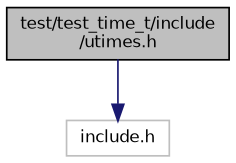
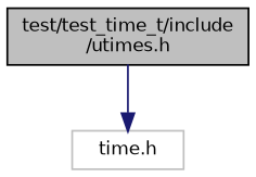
  digraph {
    node [fontname=Helvetica fontsize=10 shape=record style=filled]
    n1 [color=black fillcolor=grey75 fontcolor=black height=0.2 label="test/test_time_t/include\l/utimes.h" width=0.4]
-   n2 [color=grey75 fillcolor=white height=0.2 label="include.h" width=0.4]
+   n2 [color=grey75 fillcolor=white height=0.2 label="time.h" width=0.4]
    n1 -> n2 [color=midnightblue fontname=Helvetica fontsize=10 labelfontname=Helvetica labelfontsize=10 style=solid]
  }
